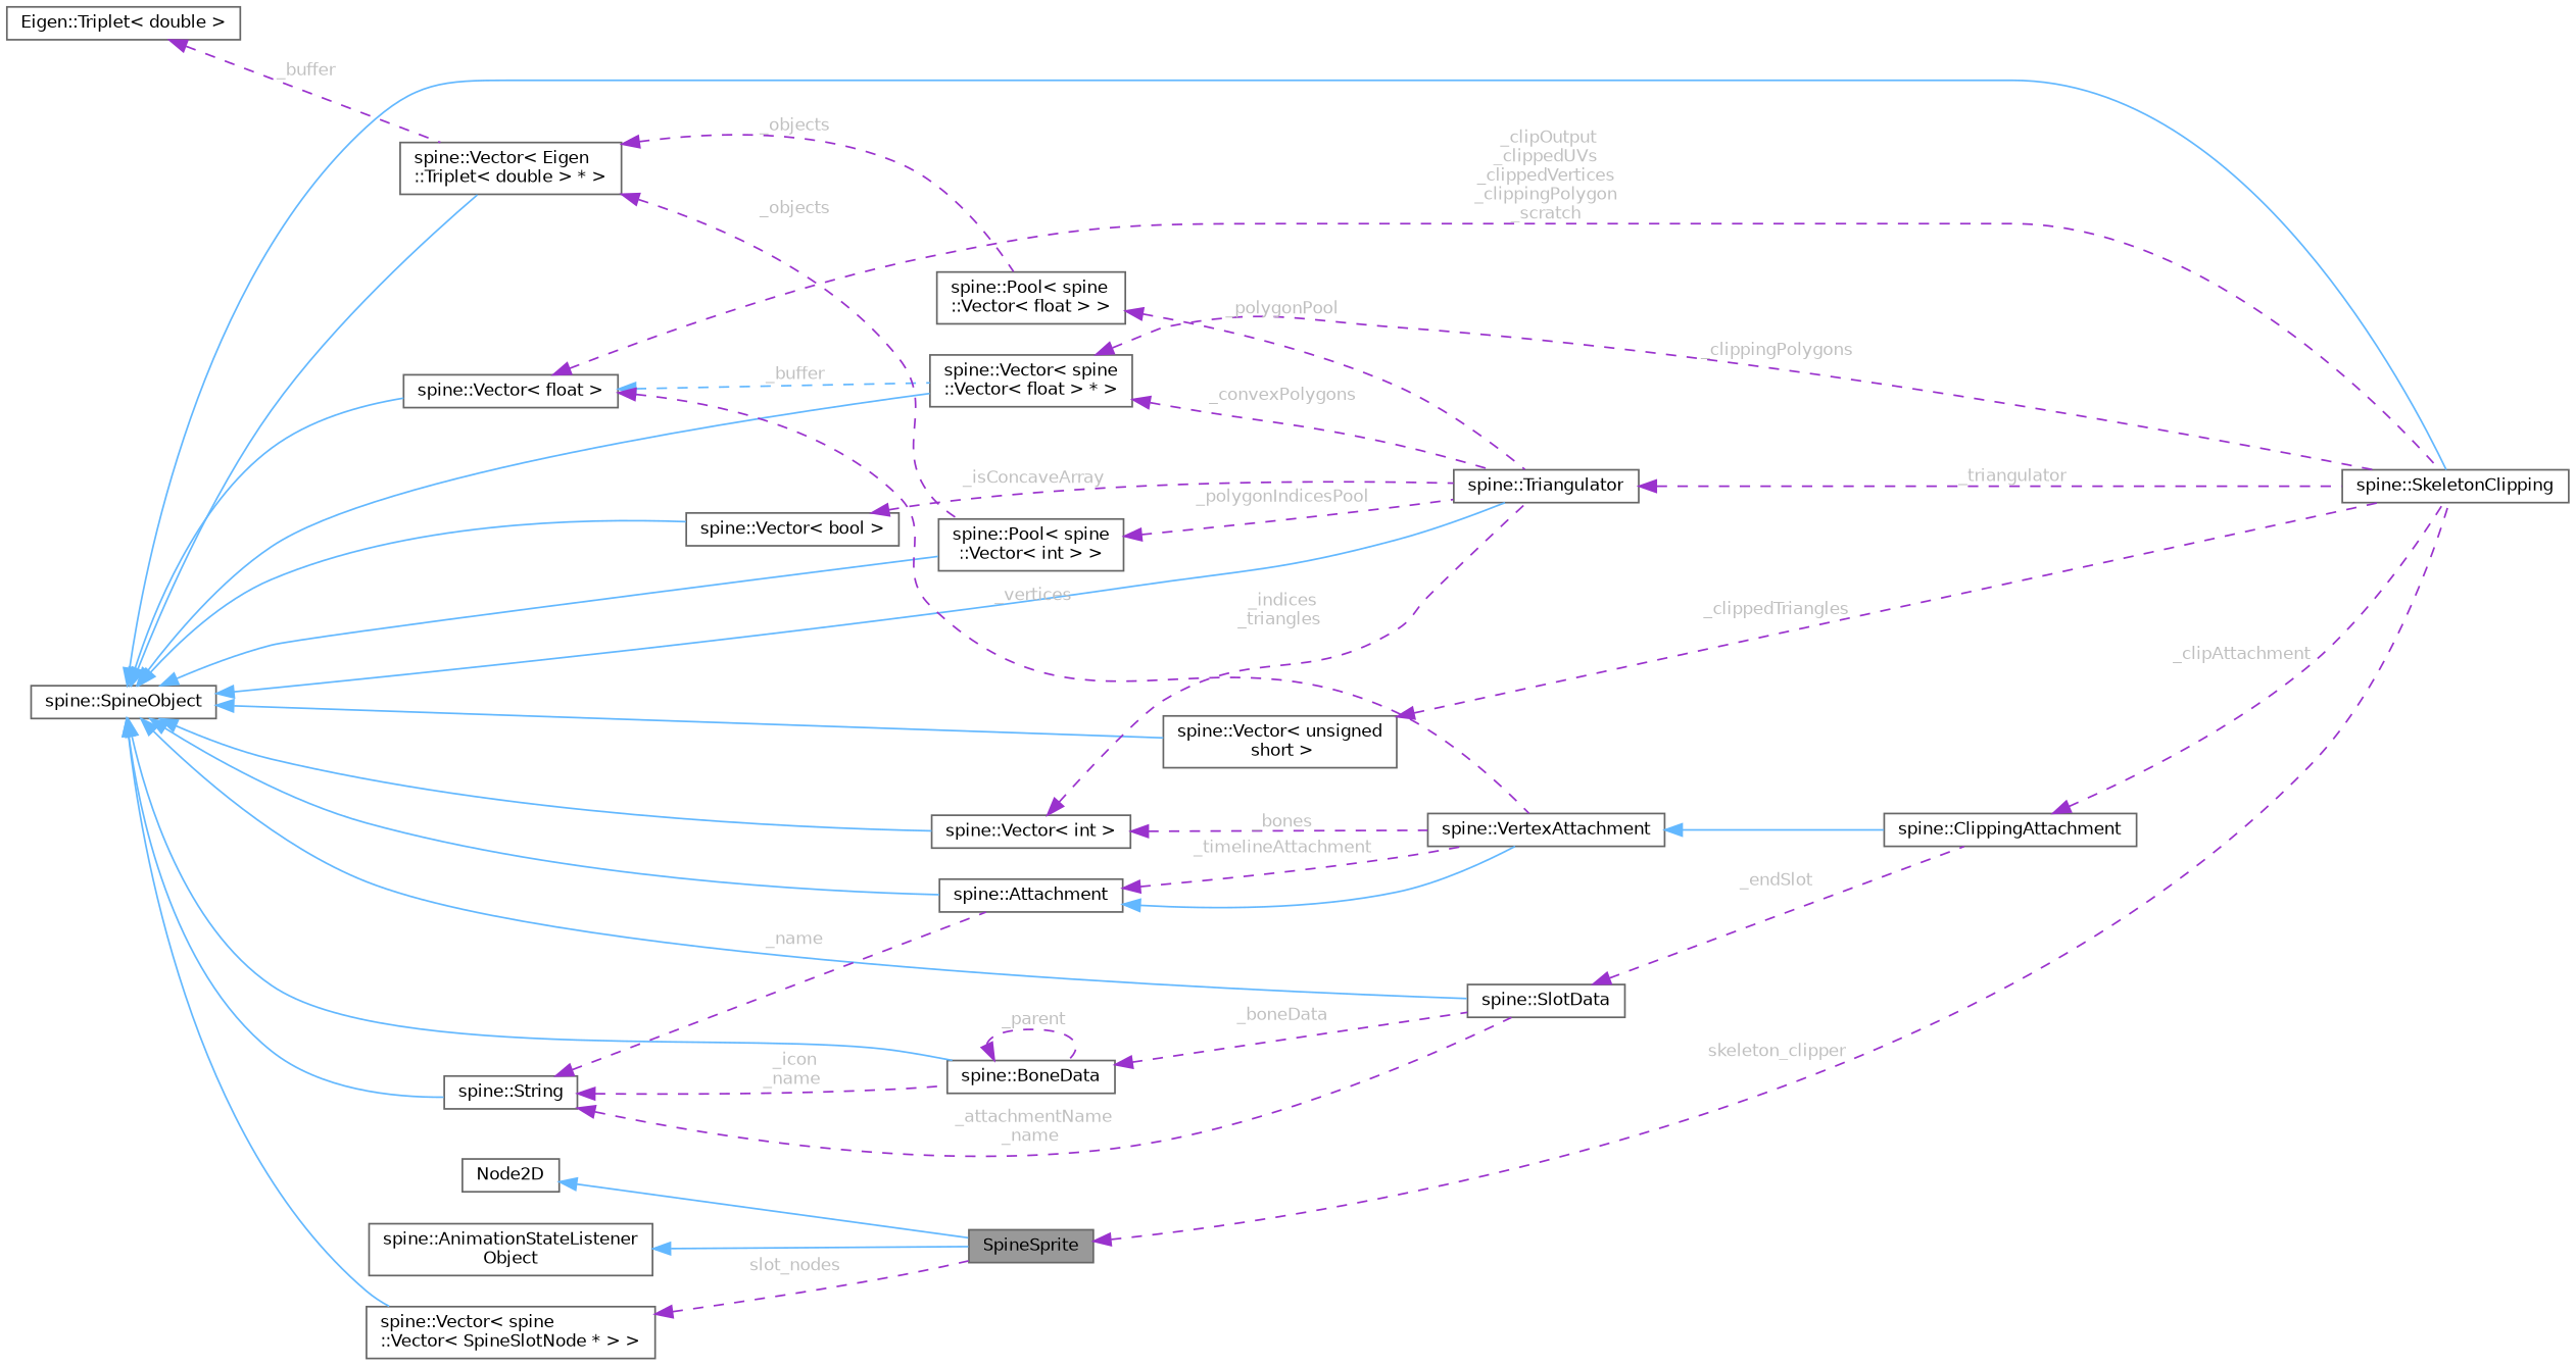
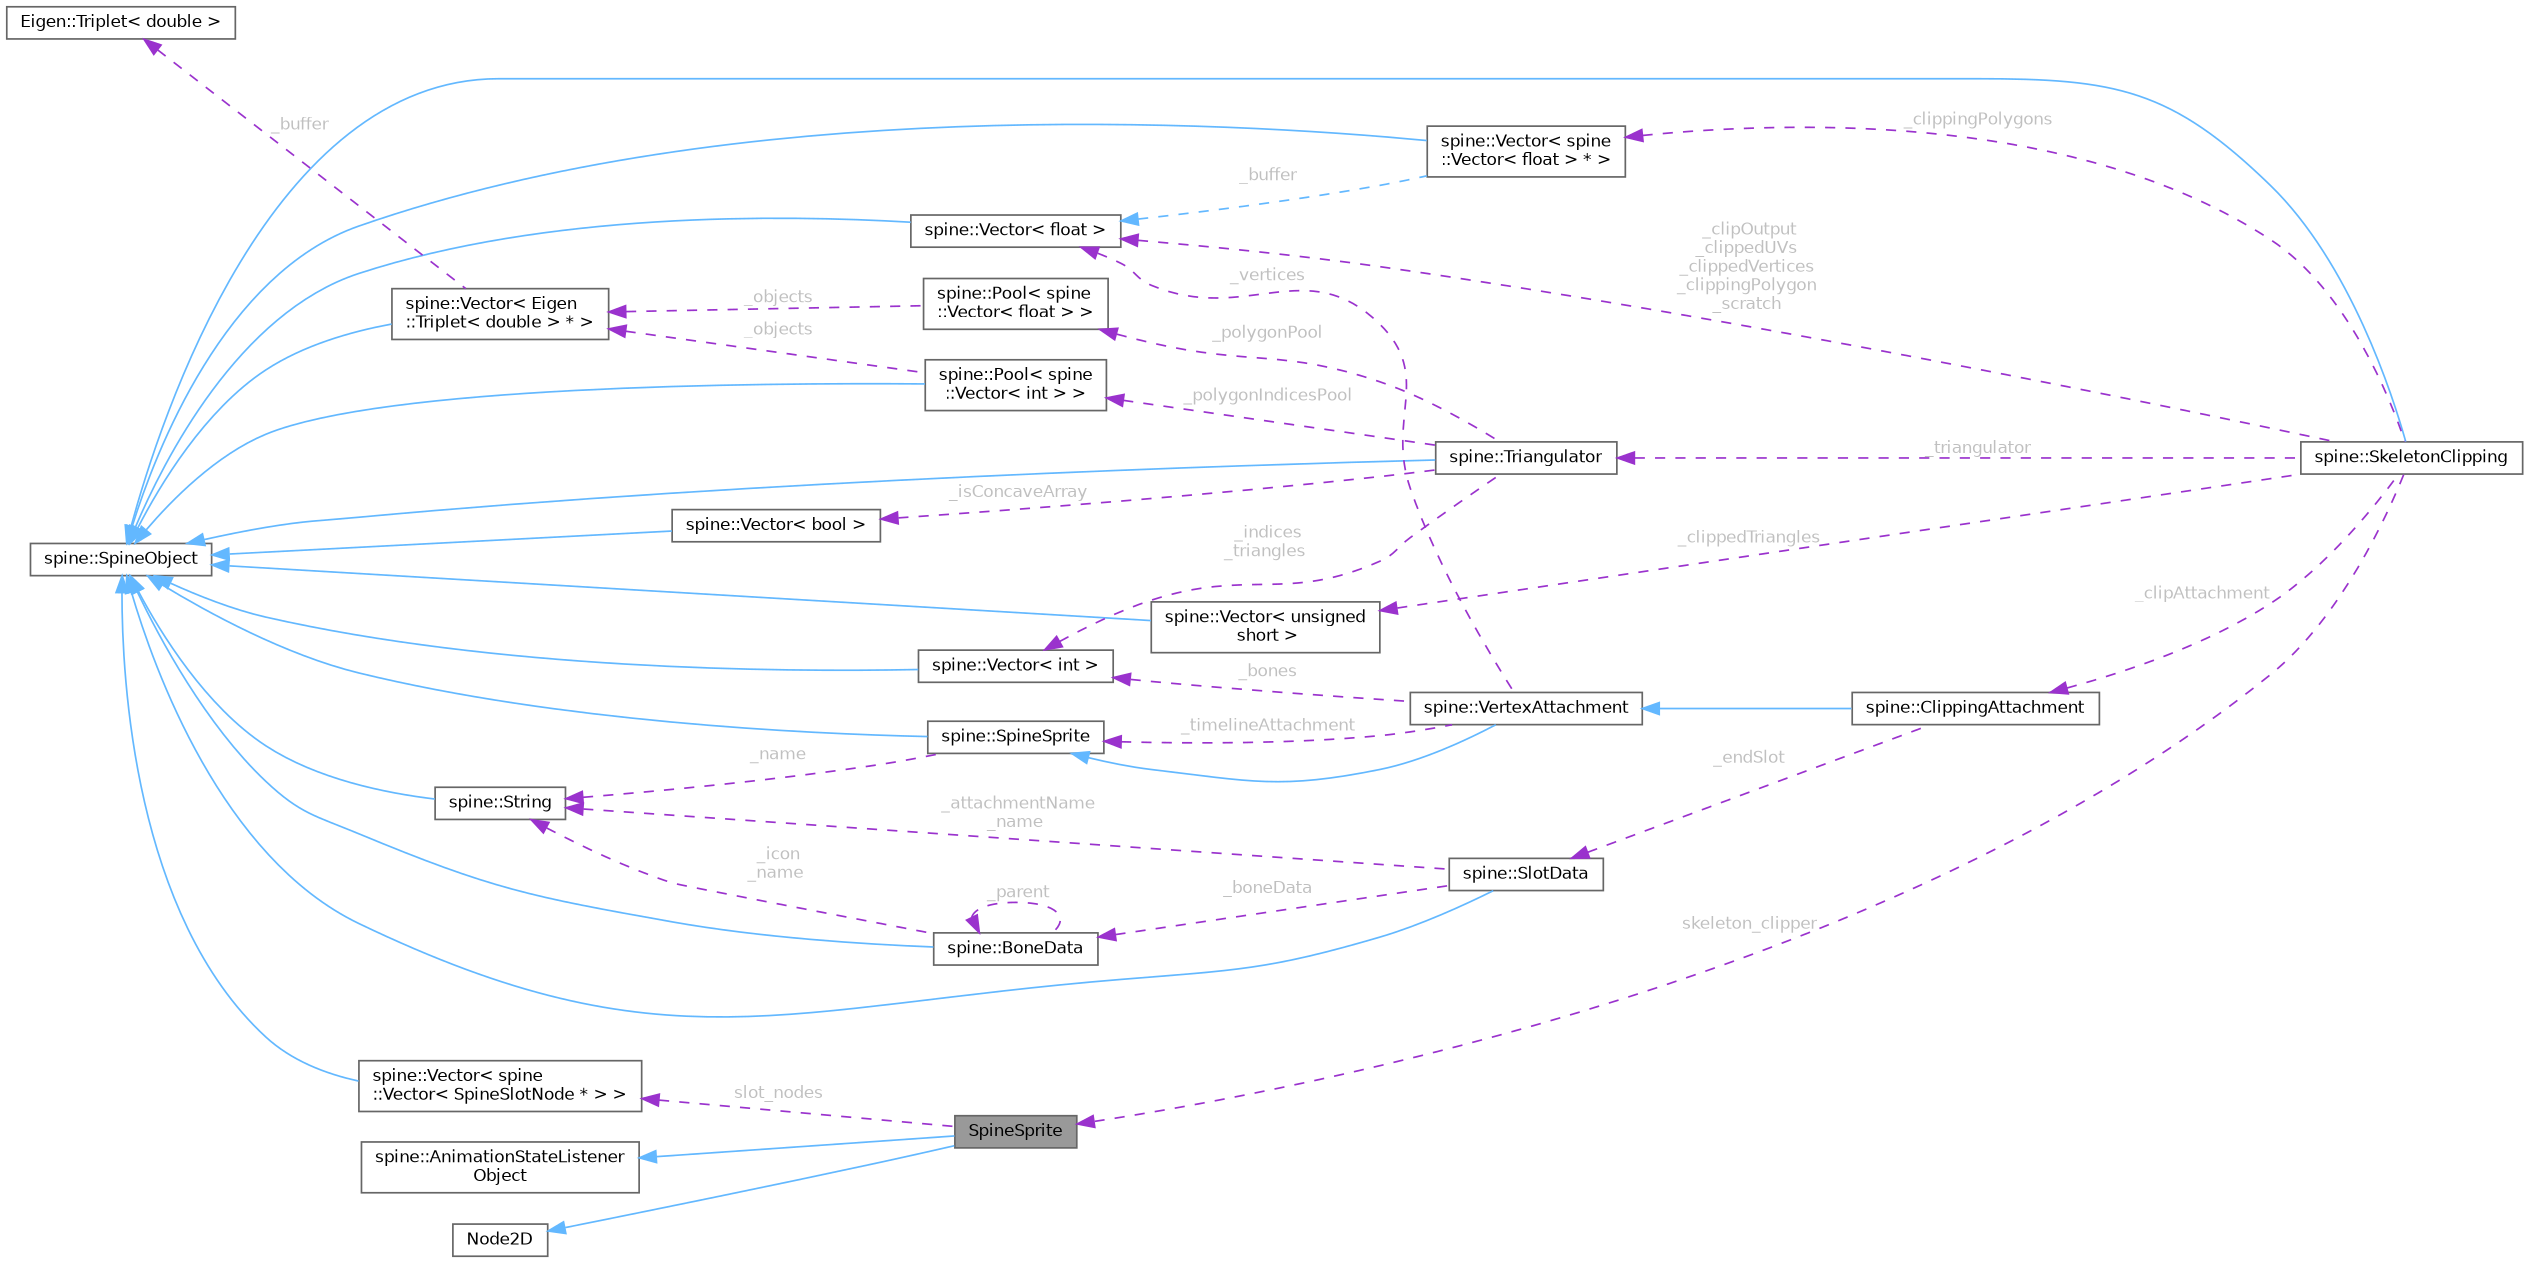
  digraph {
    rankdir=LR
    node [color=gray40 fillcolor=white fontname=Helvetica fontsize=10 shape=box style=filled]
    edge [color=darkorchid3 dir=back fontcolor=grey fontname=Helvetica fontsize=10 labelfontname=Helvetica labelfontsize=10 style=dashed]
    n1 [fillcolor=grey60 fontcolor=black height=0.2 label=SpineSprite width=0.4]
    n2 [height=0.2 label="spine::SkeletonClipping" width=0.4]
    n3 [height=0.2 label=Node2D width=0.4]
    n4 [height=0.2 label="spine::AnimationStateListener\lObject" width=0.4]
    n5 [height=0.2 label="spine::Vector\< spine\l::Vector\< SpineSlotNode * \> \>" width=0.4]
    n6 [height=0.2 label="spine::SpineObject" width=0.4]
    n7 [height=0.2 label="spine::Triangulator" width=0.4]
    n8 [height=0.2 label="spine::Vector\< spine\l::Vector\< float \> * \>" width=0.4]
    n9 [height=0.2 label="spine::Vector\< float \>" width=0.4]
    n10 [height=0.2 label="spine::Vector\< int \>" width=0.4]
    n11 [height=0.2 label="spine::Vector\< bool \>" width=0.4]
    n12 [height=0.2 label="spine::Vector\< Eigen\l::Triplet\< double \> * \>" width=0.4]
    n13 [height=0.2 label="spine::Pool\< spine\l::Vector\< int \> \>" width=0.4]
    n14 [height=0.2 label="spine::Vector\< unsigned\l short \>" width=0.4]
-   n15 [height=0.2 label="spine::Attachment" width=0.4]
+   n15 [height=0.2 label="spine::SpineSprite" width=0.4]
    n16 [height=0.2 label="spine::String" width=0.4]
    n17 [height=0.2 label="spine::SlotData" width=0.4]
    n18 [height=0.2 label="spine::BoneData" width=0.4]
    n19 [height=0.2 label="spine::VertexAttachment" width=0.4]
    n20 [height=0.2 label="spine::Pool\< spine\l::Vector\< float \> \>" width=0.4]
    n21 [height=0.2 label="spine::ClippingAttachment" width=0.4]
    n22 [height=0.2 label="Eigen::Triplet\< double \>" width=0.4]
    n1 -> n2 [label=" skeleton_clipper"]
    n3 -> n1 [color=steelblue1 style=solid fontcolor=""]
    n4 -> n1 [color=steelblue1 style=solid fontcolor=""]
    n5 -> n1 [label=" slot_nodes"]
    n6 -> n2 [color=steelblue1 style=solid fontcolor=""]
    n6 -> n5 [color=steelblue1 style=solid fontcolor=""]
    n6 -> n7 [color=steelblue1 style=solid fontcolor=""]
    n6 -> n8 [color=steelblue1 style=solid fontcolor=""]
    n6 -> n9 [color=steelblue1 style=solid fontcolor=""]
    n6 -> n10 [color=steelblue1 style=solid fontcolor=""]
    n6 -> n11 [color=steelblue1 style=solid fontcolor=""]
    n6 -> n12 [color=steelblue1 style=solid fontcolor=""]
    n6 -> n13 [color=steelblue1 style=solid fontcolor=""]
    n6 -> n14 [color=steelblue1 style=solid fontcolor=""]
    n6 -> n15 [color=steelblue1 style=solid fontcolor=""]
    n6 -> n16 [color=steelblue1 style=solid fontcolor=""]
    n6 -> n17 [color=steelblue1 style=solid fontcolor=""]
    n6 -> n18 [color=steelblue1 style=solid fontcolor=""]
    n7 -> n2 [label=" _triangulator"]
    n8 -> n2 [label=" _clippingPolygons"]
-   n8 -> n7 [label=" _convexPolygons"]
    n9 -> n2 [label=" _clipOutput\n_clippedUVs\n_clippedVertices\n_clippingPolygon\n_scratch"]
    n9 -> n8 [color=steelblue1 label=" _buffer"]
    n9 -> n19 [label=" _vertices"]
    n10 -> n7 [label=" _indices\n_triangles"]
    n10 -> n19 [label=" _bones"]
    n11 -> n7 [label=" _isConcaveArray"]
    n12 -> n13 [label=" _objects"]
    n12 -> n20 [label=" _objects"]
    n13 -> n7 [label=" _polygonIndicesPool"]
    n14 -> n2 [label=" _clippedTriangles"]
    n15 -> n19 [color=steelblue1 style=solid fontcolor=""]
    n15 -> n19 [label=" _timelineAttachment"]
    n16 -> n15 [label=" _name"]
    n16 -> n17 [label=" _attachmentName\n_name"]
    n16 -> n18 [label=" _icon\n_name"]
    n17 -> n21 [label=" _endSlot"]
    n18 -> n17 [label=" _boneData"]
    n18 -> n18 [label=" _parent"]
    n19 -> n21 [color=steelblue1 style=solid fontcolor=""]
    n20 -> n7 [label=" _polygonPool"]
    n21 -> n2 [label=" _clipAttachment"]
    n22 -> n12 [label=" _buffer"]
  }
